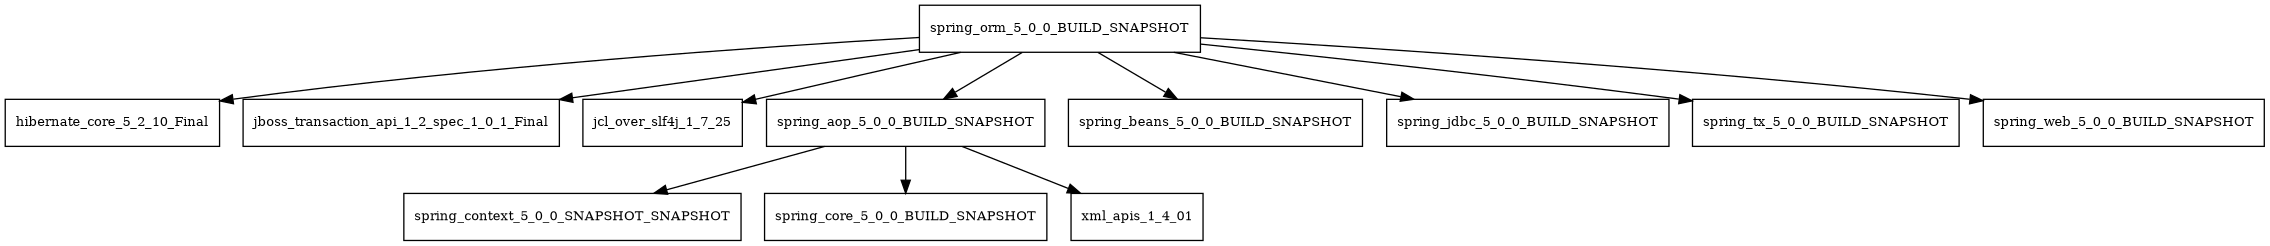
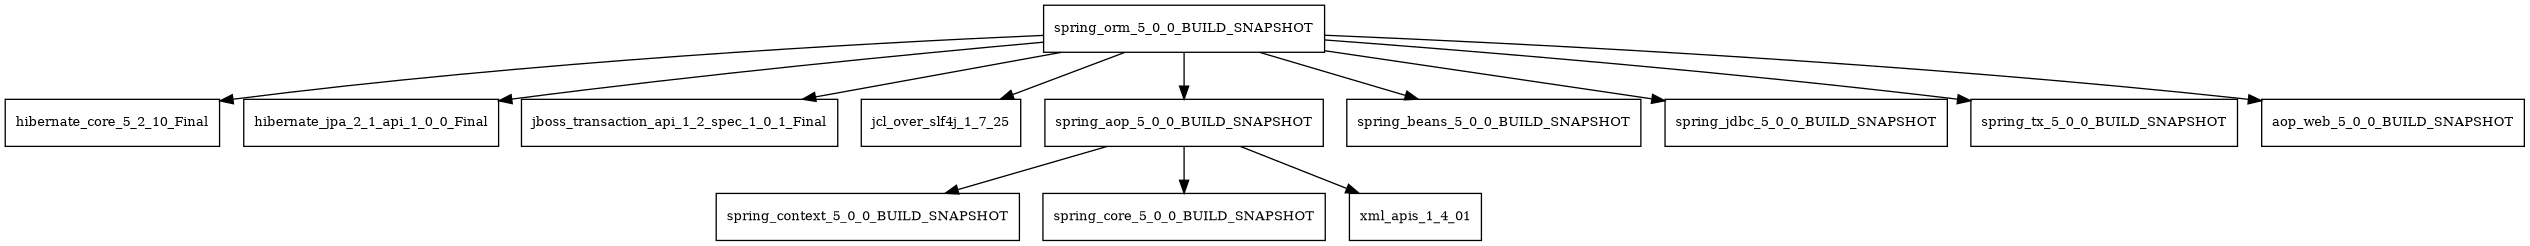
  digraph {
    node [fontsize=10.0 shape=box]
    spring_orm_5_0_0_BUILD_SNAPSHOT
    hibernate_core_5_2_10_Final
+   hibernate_jpa_2_1_api_1_0_0_Final
    jboss_transaction_api_1_2_spec_1_0_1_Final
    jcl_over_slf4j_1_7_25
    spring_aop_5_0_0_BUILD_SNAPSHOT
    spring_beans_5_0_0_BUILD_SNAPSHOT
    spring_jdbc_5_0_0_BUILD_SNAPSHOT
    spring_tx_5_0_0_BUILD_SNAPSHOT
-   spring_web_5_0_0_BUILD_SNAPSHOT
-   spring_context_5_0_0_BUILD_SNAPSHOT [label=spring_context_5_0_0_SNAPSHOT_SNAPSHOT]
+   spring_web_5_0_0_BUILD_SNAPSHOT [label=aop_web_5_0_0_BUILD_SNAPSHOT]
+   spring_context_5_0_0_BUILD_SNAPSHOT
    spring_core_5_0_0_BUILD_SNAPSHOT
    xml_apis_1_4_01
    spring_orm_5_0_0_BUILD_SNAPSHOT -> hibernate_core_5_2_10_Final
+   spring_orm_5_0_0_BUILD_SNAPSHOT -> hibernate_jpa_2_1_api_1_0_0_Final
    spring_orm_5_0_0_BUILD_SNAPSHOT -> jboss_transaction_api_1_2_spec_1_0_1_Final
    spring_orm_5_0_0_BUILD_SNAPSHOT -> jcl_over_slf4j_1_7_25
    spring_orm_5_0_0_BUILD_SNAPSHOT -> spring_aop_5_0_0_BUILD_SNAPSHOT
    spring_orm_5_0_0_BUILD_SNAPSHOT -> spring_beans_5_0_0_BUILD_SNAPSHOT
    spring_orm_5_0_0_BUILD_SNAPSHOT -> spring_jdbc_5_0_0_BUILD_SNAPSHOT
    spring_orm_5_0_0_BUILD_SNAPSHOT -> spring_tx_5_0_0_BUILD_SNAPSHOT
    spring_orm_5_0_0_BUILD_SNAPSHOT -> spring_web_5_0_0_BUILD_SNAPSHOT
    spring_aop_5_0_0_BUILD_SNAPSHOT -> spring_context_5_0_0_BUILD_SNAPSHOT
    spring_aop_5_0_0_BUILD_SNAPSHOT -> spring_core_5_0_0_BUILD_SNAPSHOT
    spring_aop_5_0_0_BUILD_SNAPSHOT -> xml_apis_1_4_01
  }
